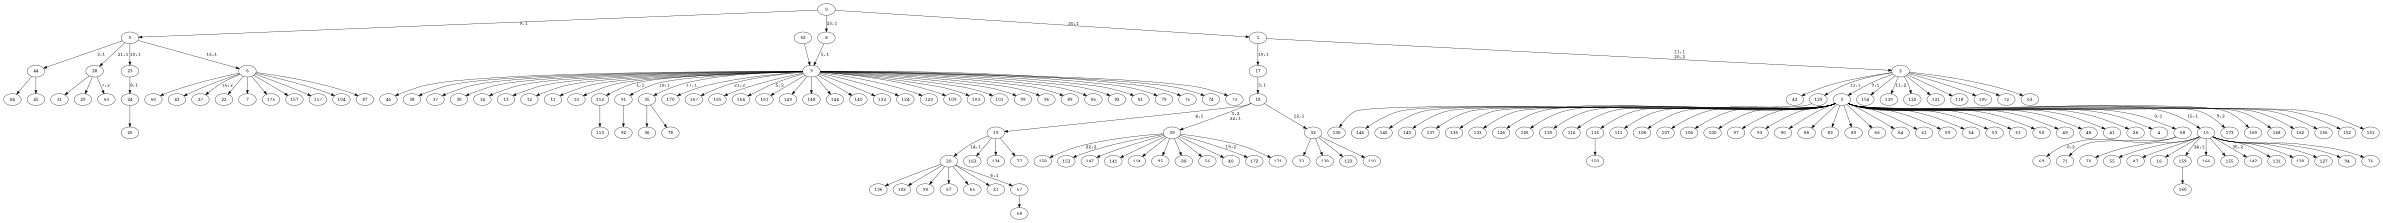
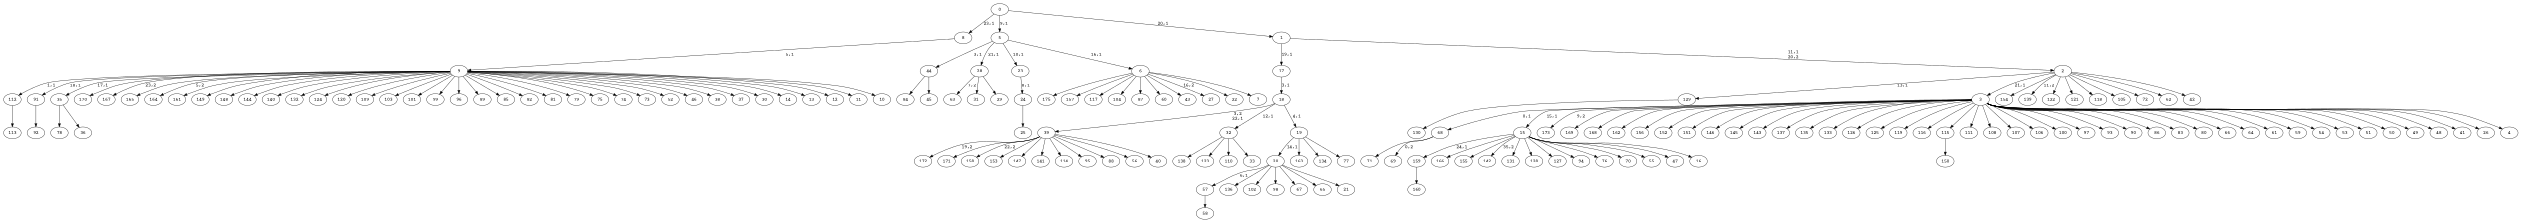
  digraph {
    fontname="Courier Prime"
    node [fontname="Courier Prime"]
    edge [fontname="Courier Prime"]
    159
    160
    129
    130
    112
    113
    91
    92
    68
    71
    69
    57
    58
    44
    84
    45
    39
    172
    171
    158
    153
    147
    141
    114
    95
    88
    56
    40
    35
    78
    36
    32
    138
    123
    110
    33
    28
    63
    31
    29
    24
    25
    23
    20
    136
    102
    98
    67
    65
    21
    19
    163
    134
    77
    18
    17
    15
    166
    155
    142
    131
    128
    127
    94
    76
    70
    55
    47
    16
    9
    170
    167
    165
    164
    161
    149
    148
    144
    140
    132
    124
    120
    109
    103
    101
    99
    96
    89
    85
    82
    81
    79
    75
    74
    73
    52
    46
    38
    37
    30
    14
    13
    12
    11
    10
    8
    6
    175
    157
    117
    104
    87
    60
    43
    27
    22
    7
    5
    3
    173
    169
    168
    162
    156
    152
    151
    146
    145
    143
    137
    135
    133
    126
    125
    119
    116
    115
    111
    108
    107
    106
    100
    97
    93
    90
    86
    83
    80
    66
    64
    61
    59
    54
    53
    51
    50
    49
    48
    41
    26
    4
    150
    2
    154
    139
    122
    121
    118
    105
    72
    62
    42
    1
    0
    159 -> 160
    129 -> 130
    112 -> 113
    91 -> 92
    68 -> 71
    68 -> 69 [label="0,2"]
    57 -> 58
    44 -> 84
    44 -> 45
    39 -> 172 [label="19,2"]
    39 -> 171
    39 -> 158 [label="22,2"]
    39 -> 153
    39 -> 147
    39 -> 141
    39 -> 114
    39 -> 95
    39 -> 88
    39 -> 56
    39 -> 40
    35 -> 78
    35 -> 36
    32 -> 138
    32 -> 123
    32 -> 110
    32 -> 33
    28 -> 63 [label="7,2"]
    28 -> 31
    28 -> 29
    24 -> 25
    23 -> 24 [label="8,1"]
    20 -> 57 [label="6,1"]
    20 -> 136
    20 -> 102
    20 -> 98
    20 -> 67
    20 -> 65
    20 -> 21
    19 -> 20 [label="14,1"]
    19 -> 163
    19 -> 134
    19 -> 77
    18 -> 39 [label="3,2\n22,1"]
    18 -> 32 [label="12,1"]
    18 -> 19 [label="4,1"]
    17 -> 18 [label="3,1"]
    15 -> 159 [label="24,1"]
    15 -> 166
    15 -> 155
    15 -> 142 [label="35,2"]
    15 -> 131
    15 -> 128
    15 -> 127
    15 -> 94
    15 -> 76
    15 -> 70
    15 -> 55
    15 -> 47
    15 -> 16
    9 -> 112 [label="1,1"]
    9 -> 91 [label="18,1"]
    9 -> 35 [label="17,1"]
    9 -> 170
    9 -> 167 [label="23,2"]
    9 -> 165
    9 -> 164 [label="5,2"]
    9 -> 161
    9 -> 149
    9 -> 148
    9 -> 144
    9 -> 140
    9 -> 132
    9 -> 124
    9 -> 120
    9 -> 109
    9 -> 103
    9 -> 101
    9 -> 99
    9 -> 96
    9 -> 89
    9 -> 85
    9 -> 82
    9 -> 81
    9 -> 79
    9 -> 75
    9 -> 74
    9 -> 73
-   52 -> 9
+   9 -> 52
    9 -> 46
    9 -> 38
    9 -> 37
    9 -> 30
    9 -> 14
    9 -> 13
    9 -> 12
    9 -> 11
    9 -> 10
    8 -> 9 [label="5,1"]
    6 -> 175
    6 -> 157
    6 -> 117
    6 -> 104
    6 -> 87
    6 -> 60
    6 -> 43
    6 -> 27 [label="16,2"]
    6 -> 22
    6 -> 7
    5 -> 44 [label="3,1"]
    5 -> 28 [label="21,1"]
    5 -> 23 [label="10,1"]
    5 -> 6 [label="16,1"]
    3 -> 68 [label="0,1"]
    3 -> 15 [label="15,1"]
    3 -> 173 [label="9,2"]
    3 -> 169
    3 -> 168
    3 -> 162
    3 -> 156
    3 -> 152
    3 -> 151
    3 -> 146
    3 -> 145
    3 -> 143
    3 -> 137
    3 -> 135
    3 -> 133
    3 -> 126
    3 -> 125
    3 -> 119
    3 -> 116
    3 -> 115
    3 -> 111
    3 -> 108
    3 -> 107
    3 -> 106
    3 -> 100
    3 -> 97
    3 -> 93
    3 -> 90
    3 -> 86
    3 -> 83
    3 -> 80
    3 -> 66
    3 -> 64
    3 -> 61
    3 -> 59
    3 -> 54
    3 -> 53
    3 -> 51
    3 -> 50
    3 -> 49
    3 -> 48
    3 -> 41
    3 -> 26
    3 -> 4
    115 -> 150
    2 -> 129 [label="13,1"]
-   2 -> 3 [label="9,1"]
+   2 -> 3 [label="21,1"]
    2 -> 154
    2 -> 139 [label="11,2"]
    2 -> 122
    2 -> 121
    2 -> 118
    2 -> 105
    2 -> 72
    2 -> 62
    2 -> 42
    1 -> 17 [label="19,1"]
    1 -> 2 [label="11,1\n20,2"]
    0 -> 8 [label="23,1"]
    0 -> 5 [label="9,1"]
    0 -> 1 [label="20,1"]
  }
